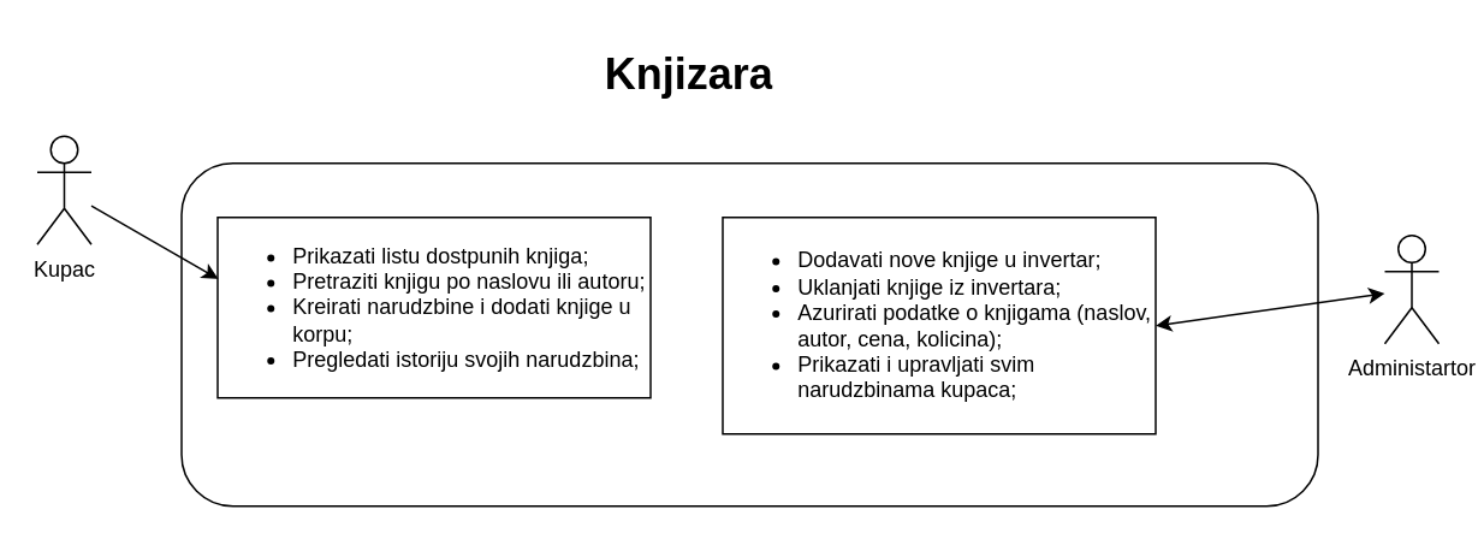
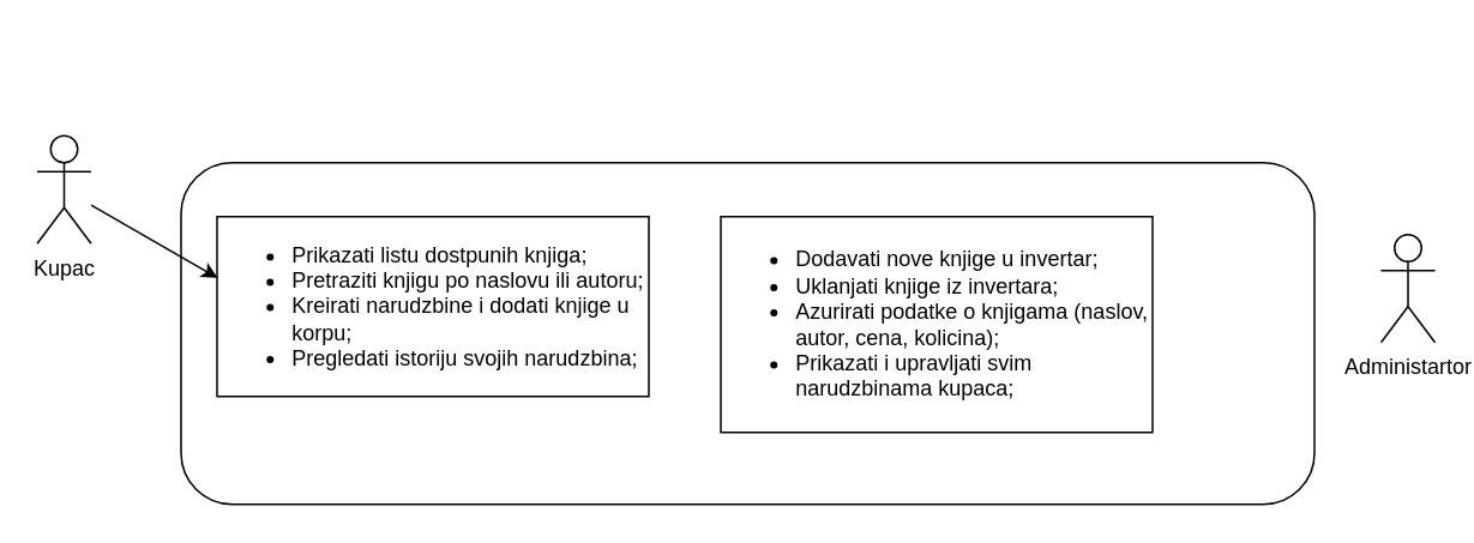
  <mxCell id="0" />
  <mxCell id="1" parent="0" />
  <mxCell id="2" value="Kupac" style="shape=umlActor;verticalLabelPosition=bottom;verticalAlign=top;html=1;outlineConnect=0;" parent="1" vertex="1"><mxGeometry x="20" y="75" width="30" height="60" as="geometry" /></mxCell>
  <mxCell id="3" value="Administartor" style="shape=umlActor;verticalLabelPosition=bottom;verticalAlign=top;html=1;outlineConnect=0;" parent="1" vertex="1"><mxGeometry x="767" y="130" width="30" height="60" as="geometry" /></mxCell>
  <mxCell id="4" value="&lt;ul&gt;&lt;li&gt;Prikazati listu dostpunih knjiga;&lt;/li&gt;&lt;li&gt;Pretraziti knjigu po naslovu ili autoru;&lt;/li&gt;&lt;li&gt;Kreirati narudzbine i dodati knjige u korpu;&lt;/li&gt;&lt;li&gt;Pregledati istoriju svojih narudzbina;&lt;/li&gt;&lt;/ul&gt;" style="rounded=0;whiteSpace=wrap;html=1;align=left;" parent="1" vertex="1"><mxGeometry x="120" y="120" width="240" height="100" as="geometry" /></mxCell>
  <mxCell id="5" value="&lt;ul&gt;&lt;li&gt;Dodavati nove knjige u invertar;&lt;/li&gt;&lt;li&gt;Uklanjati knjige iz invertara;&lt;/li&gt;&lt;li&gt;Azurirati podatke o knjigama (naslov, autor, cena, kolicina);&lt;/li&gt;&lt;li&gt;Prikazati i upravljati svim narudzbinama kupaca;&lt;/li&gt;&lt;/ul&gt;" style="rounded=0;whiteSpace=wrap;html=1;align=left;" parent="1" vertex="1"><mxGeometry x="400" y="120" width="240" height="120" as="geometry" /></mxCell>
- <mxCell id="6" value="&lt;h1 style=&quot;margin-top: 0px;&quot;&gt;Knjizara&lt;/h1&gt;" style="text;html=1;whiteSpace=wrap;overflow=hidden;rounded=0;" parent="1" vertex="1"><mxGeometry x="333" y="20" width="125" height="40" as="geometry" /></mxCell>
  <mxCell id="7" value="" style="endArrow=classic;html=1;rounded=0;entryX=0.063;entryY=0.205;entryDx=0;entryDy=0;entryPerimeter=0;" parent="1" source="2" edge="1"><mxGeometry width="50" height="50" relative="1" as="geometry"><mxPoint x="185.882" y="570" as="sourcePoint" /><mxPoint x="120.32" y="154.05" as="targetPoint" /></mxGeometry></mxCell>
  <mxCell id="8" value="" style="rounded=1;whiteSpace=wrap;html=1;fillColor=none;" vertex="1" parent="1"><mxGeometry x="100" y="90" width="630" height="190" as="geometry" /></mxCell>
- <mxCell id="9" value="" style="endArrow=classic;startArrow=classic;html=1;rounded=0;entryX=1;entryY=0.5;entryDx=0;entryDy=0;" parent="1" source="3" edge="1" target="5"><mxGeometry width="50" height="50" relative="1" as="geometry"><mxPoint x="370" y="400" as="sourcePoint" /><mxPoint x="110" y="370" as="targetPoint" /></mxGeometry></mxCell>
